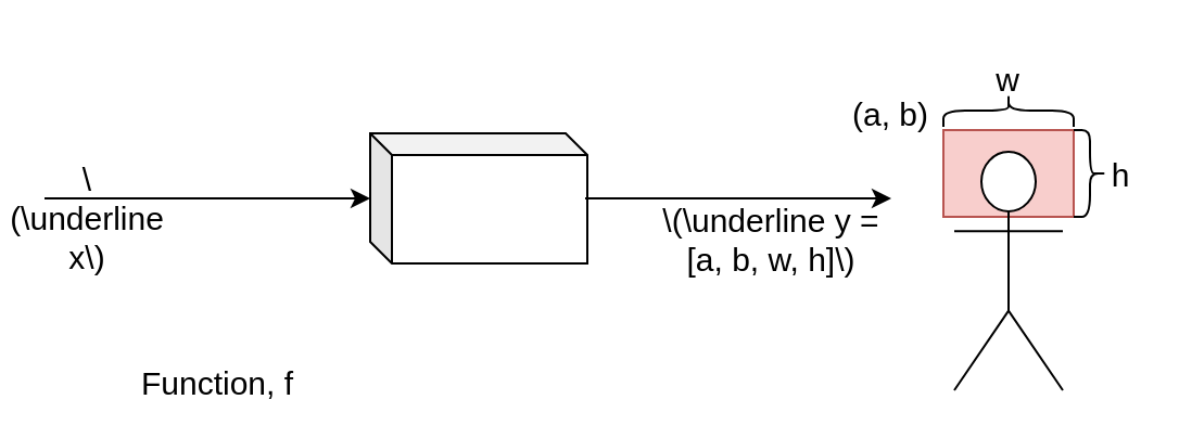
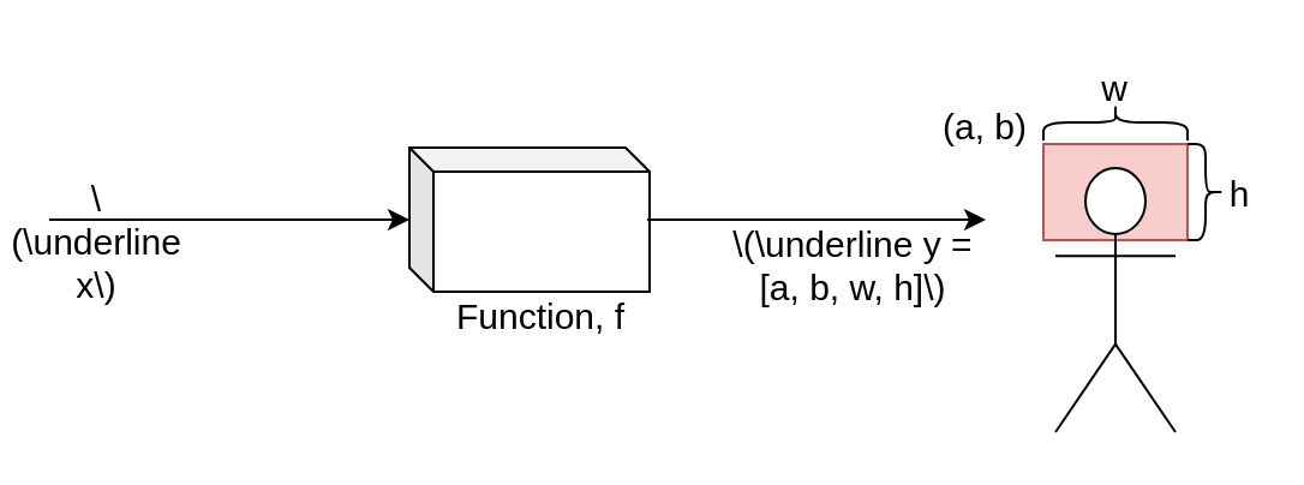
  <mxCell id="0" />
  <mxCell id="1" parent="0" />
  <mxCell id="2" value="" style="rounded=0;whiteSpace=wrap;html=1;fillColor=#f8cecc;strokeColor=#b85450;" parent="1" vertex="1"><mxGeometry x="434" y="59.5" width="60" height="40" as="geometry" /></mxCell>
  <mxCell id="3" value="" style="shape=cube;whiteSpace=wrap;html=1;boundedLbl=1;backgroundOutline=1;darkOpacity=0.05;darkOpacity2=0.1;size=10;" parent="1" vertex="1"><mxGeometry x="170" y="61" width="100" height="60" as="geometry" /></mxCell>
  <mxCell id="4" value="" style="endArrow=classic;html=1;strokeWidth=1;entryX=0;entryY=0;entryDx=0;entryDy=30;entryPerimeter=0;" parent="1" target="3" edge="1"><mxGeometry width="50" height="50" relative="1" as="geometry"><mxPoint x="20" y="91" as="sourcePoint" /><mxPoint x="-10" y="81" as="targetPoint" /></mxGeometry></mxCell>
  <mxCell id="5" value="" style="endArrow=classic;html=1;strokeWidth=1;" parent="1" edge="1"><mxGeometry width="50" height="50" relative="1" as="geometry"><mxPoint x="269" y="91" as="sourcePoint" /><mxPoint x="410" y="91" as="targetPoint" /></mxGeometry></mxCell>
  <mxCell id="6" value="" style="shape=umlActor;verticalLabelPosition=bottom;verticalAlign=top;html=1;outlineConnect=0;" parent="1" vertex="1"><mxGeometry x="439" y="69.5" width="50" height="110" as="geometry" /></mxCell>
  <mxCell id="7" value="&lt;font style=&quot;font-size: 15px&quot;&gt;(a, b)&lt;/font&gt;" style="text;html=1;strokeColor=none;fillColor=none;align=center;verticalAlign=middle;whiteSpace=wrap;rounded=0;" parent="1" vertex="1"><mxGeometry x="390" y="41.5" width="40" height="20" as="geometry" /></mxCell>
  <mxCell id="8" value="" style="shape=image;html=1;verticalAlign=top;verticalLabelPosition=bottom;labelBackgroundColor=#ffffff;imageAspect=0;aspect=fixed;image=https://cdn4.iconfinder.com/data/icons/basic-user-interface-2/512/User_Interface-02-128.png" parent="1" vertex="1"><mxGeometry x="415" y="40.5" width="40" height="40" as="geometry" /></mxCell>
  <mxCell id="9" value="&lt;br&gt;" style="shape=curlyBracket;whiteSpace=wrap;html=1;rounded=1;rotation=-180;" parent="1" vertex="1"><mxGeometry x="494" y="59.5" width="15" height="40" as="geometry" /></mxCell>
  <mxCell id="10" value="&lt;br&gt;" style="shape=curlyBracket;whiteSpace=wrap;html=1;rounded=1;rotation=90;" parent="1" vertex="1"><mxGeometry x="456.5" y="20.5" width="15" height="60" as="geometry" /></mxCell>
  <mxCell id="11" value="&lt;font style=&quot;font-size: 15px&quot;&gt;h&lt;/font&gt;" style="text;html=1;strokeColor=none;fillColor=none;align=center;verticalAlign=middle;whiteSpace=wrap;rounded=0;" parent="1" vertex="1"><mxGeometry x="511" y="69.5" width="10" height="20" as="geometry" /></mxCell>
  <mxCell id="12" value="&lt;font style=&quot;font-size: 15px&quot;&gt;w&lt;/font&gt;" style="text;html=1;strokeColor=none;fillColor=none;align=center;verticalAlign=middle;whiteSpace=wrap;rounded=0;" parent="1" vertex="1"><mxGeometry x="459" y="25.5" width="10" height="20" as="geometry" /></mxCell>
- <mxCell id="13" value="&lt;font style=&quot;font-size: 15px&quot;&gt;Function, f&lt;/font&gt;" style="text;html=1;strokeColor=none;fillColor=none;align=center;verticalAlign=middle;whiteSpace=wrap;rounded=0;" vertex="1" parent="1"><mxGeometry x="55" y="166" width="90" height="20" as="geometry" /></mxCell>
+ <mxCell id="13" value="&lt;font style=&quot;font-size: 15px&quot;&gt;Function, f&lt;/font&gt;" style="text;html=1;strokeColor=none;fillColor=none;align=center;verticalAlign=middle;whiteSpace=wrap;rounded=0;" vertex="1" parent="1"><mxGeometry x="180" y="121" width="90" height="20" as="geometry" /></mxCell>
  <mxCell id="14" value="&lt;font style=&quot;font-size: 15px&quot;&gt;\(\underline x\)&lt;/font&gt;" style="text;html=1;strokeColor=none;fillColor=none;align=center;verticalAlign=middle;whiteSpace=wrap;rounded=0;" vertex="1" parent="1"><mxGeometry x="20" y="89.5" width="40" height="20" as="geometry" /></mxCell>
  <mxCell id="15" value="&lt;font style=&quot;font-size: 15px&quot;&gt;\(\underline y = [a, b, w, h]\)&lt;/font&gt;" style="text;html=1;strokeColor=none;fillColor=none;align=center;verticalAlign=middle;whiteSpace=wrap;rounded=0;" vertex="1" parent="1"><mxGeometry x="295" y="99.5" width="120" height="20" as="geometry" /></mxCell>
